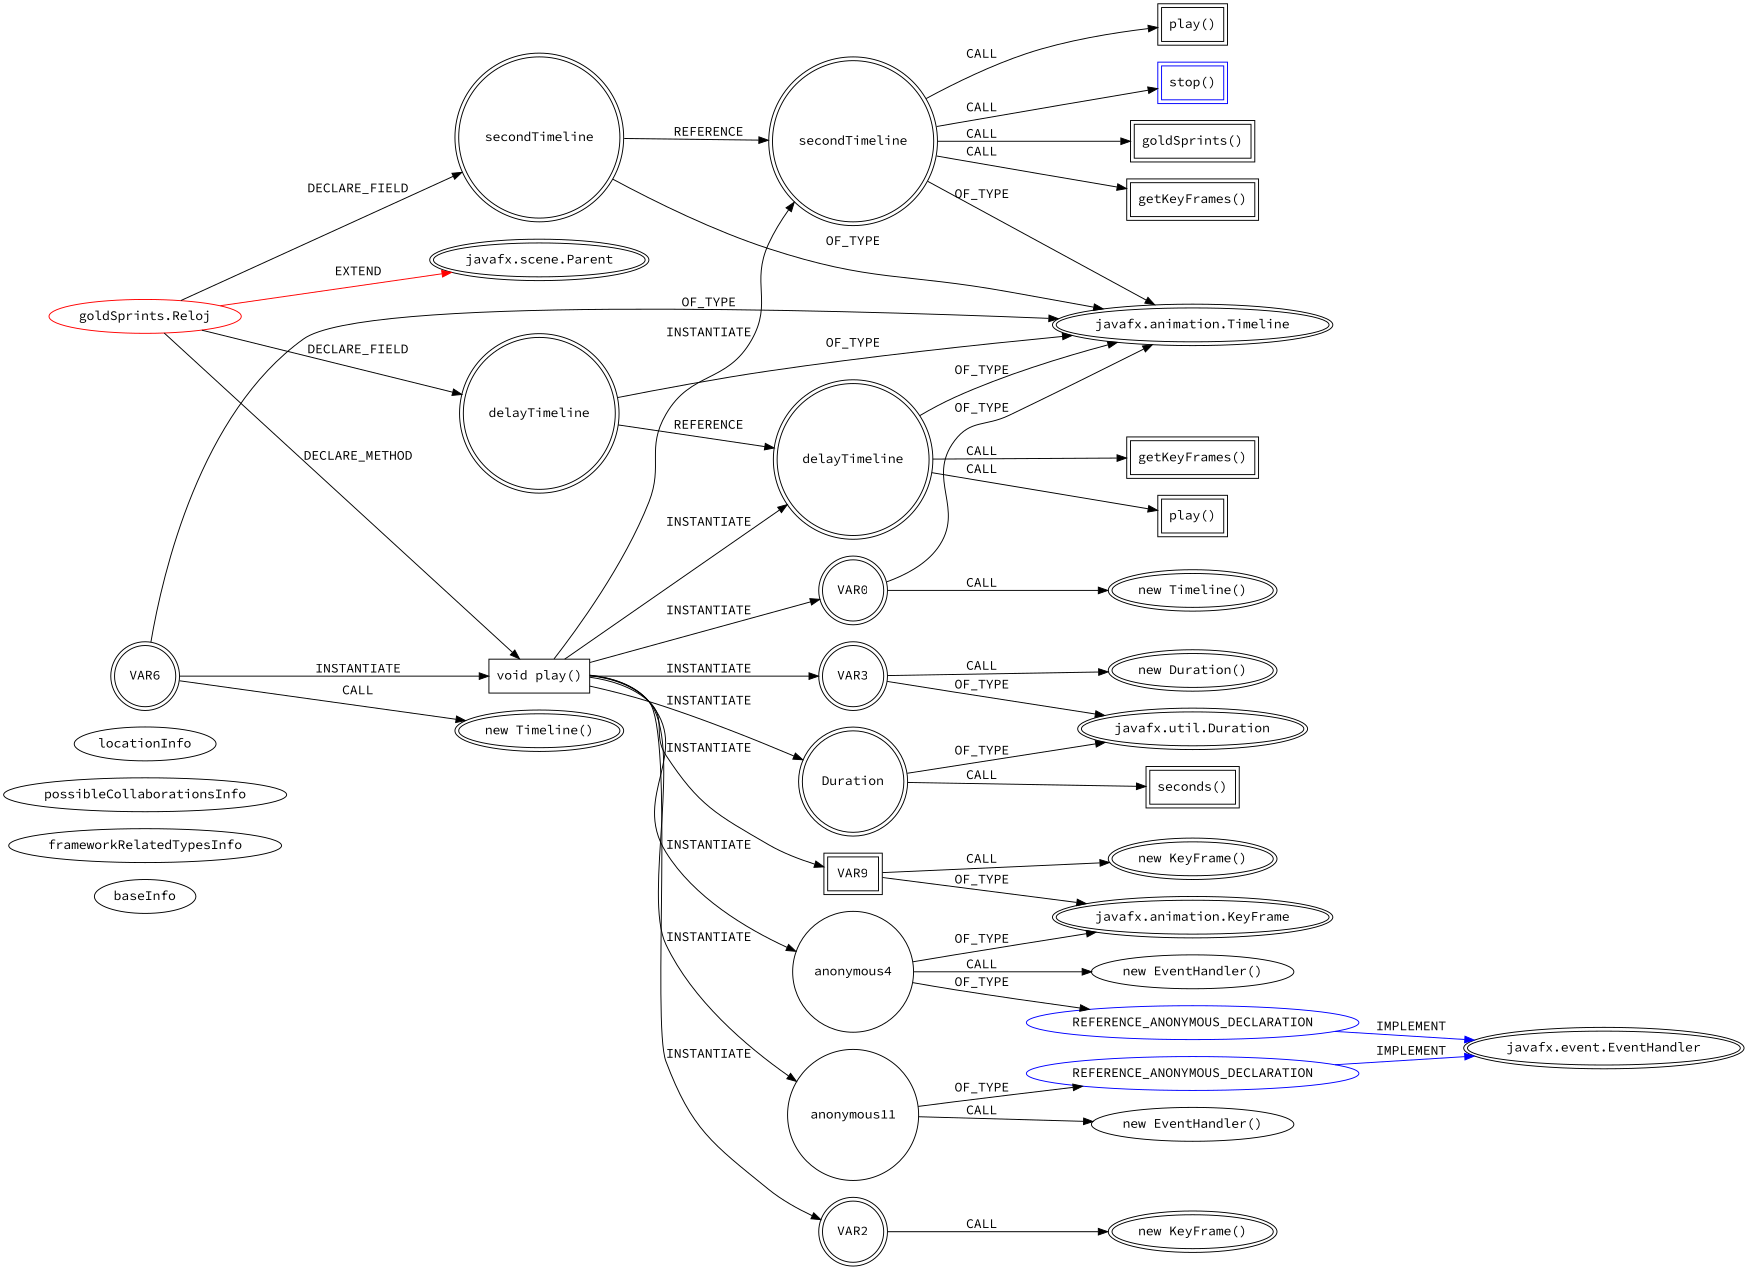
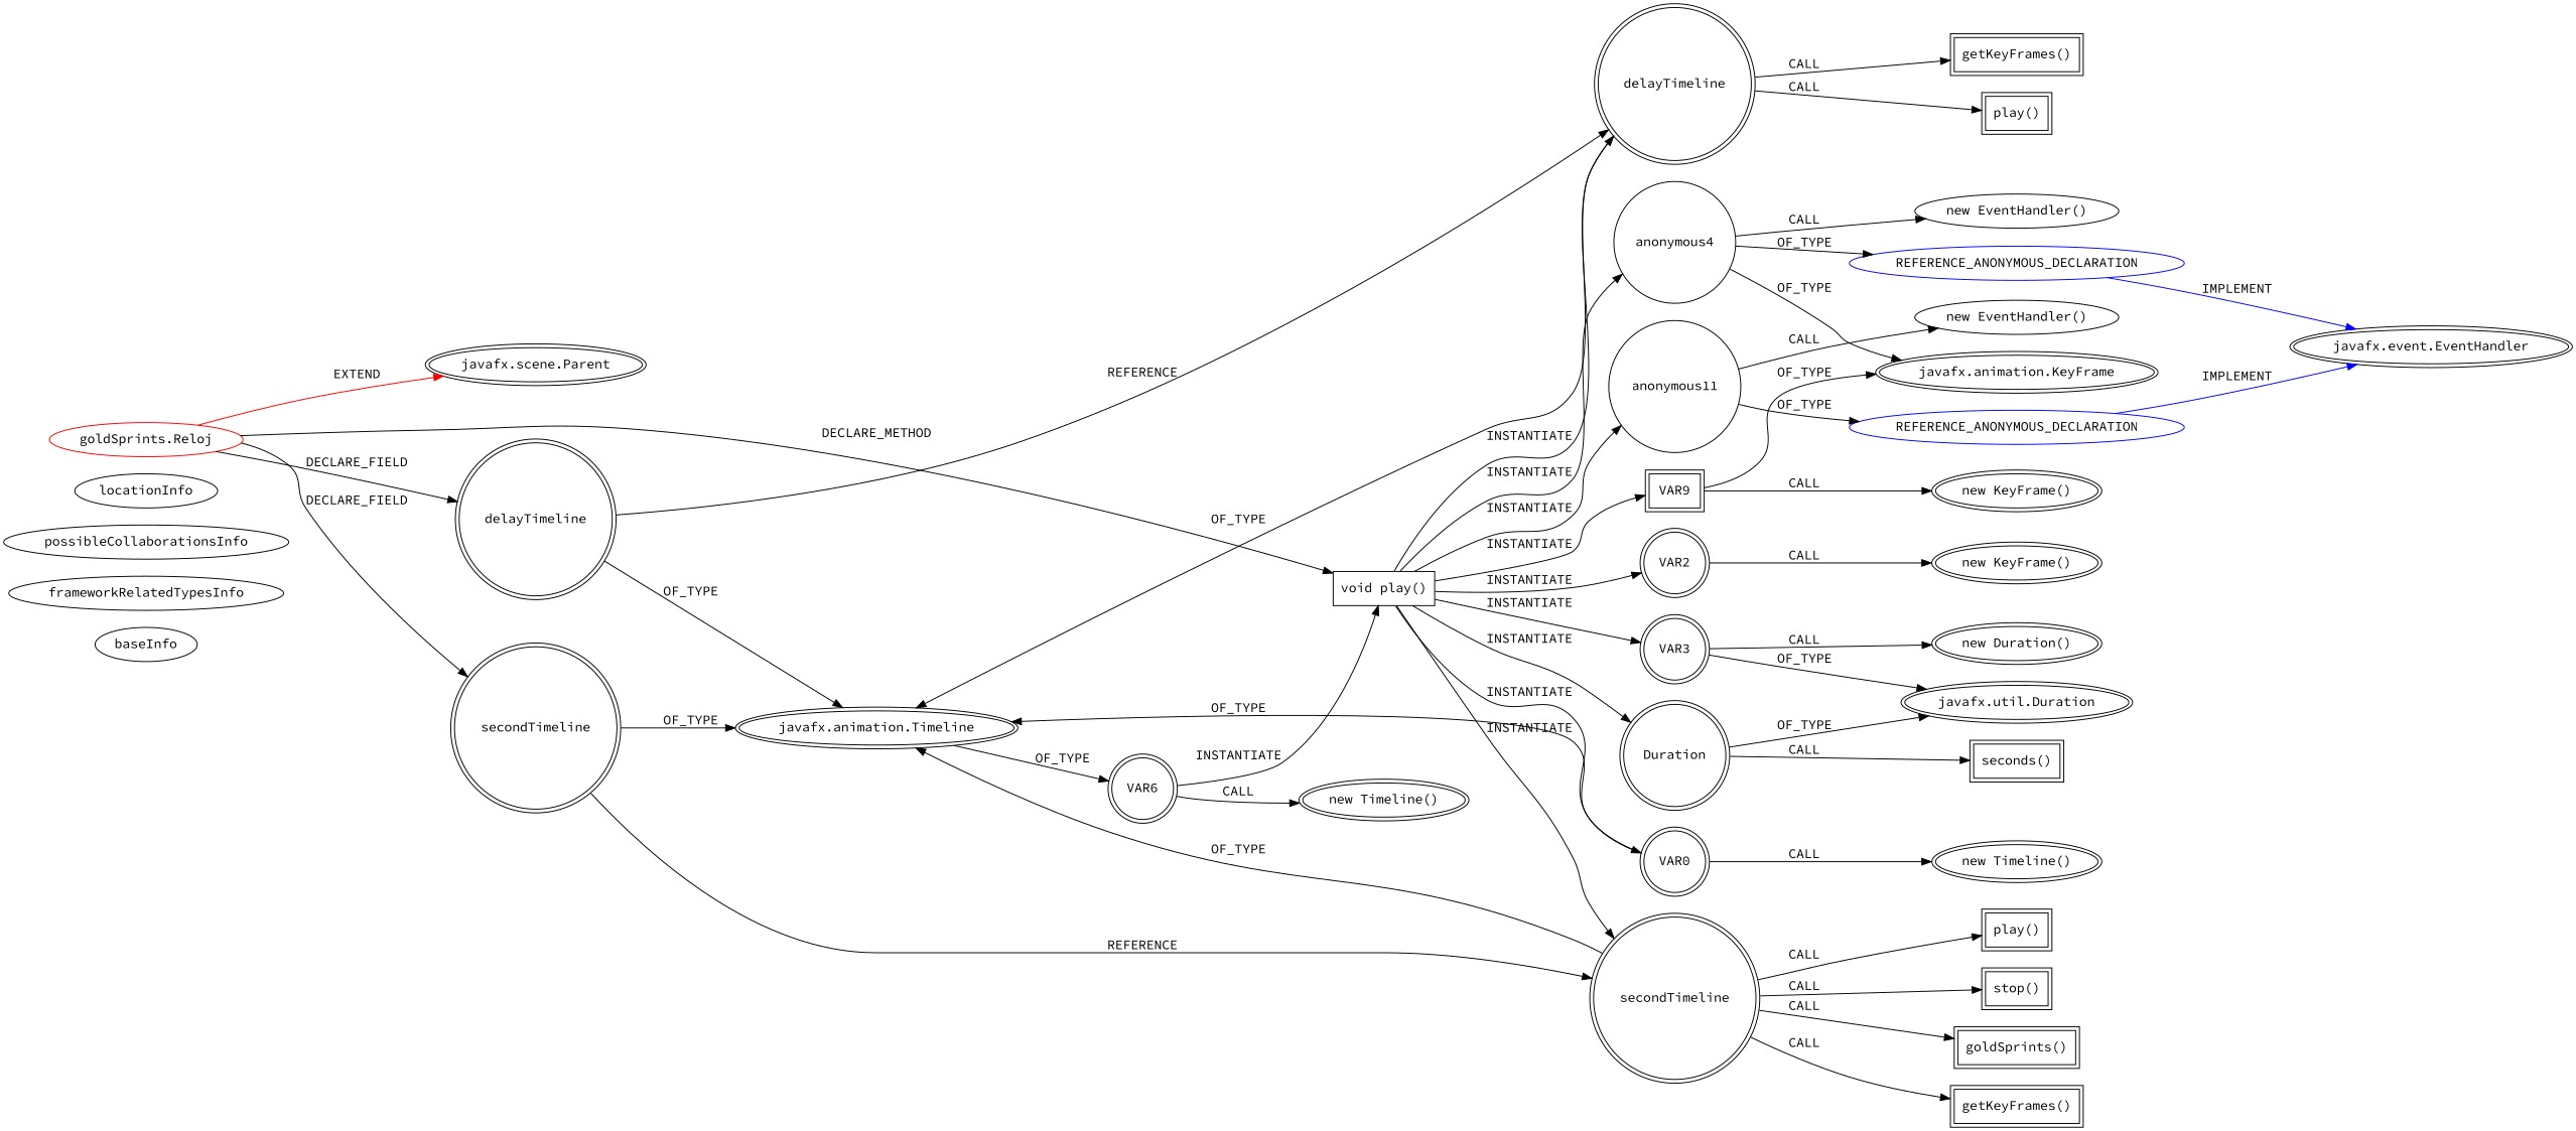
  digraph {
    fontname="Source Code Pro"
    rankdir=LR
    node [fontname="Source Code Pro" isFrameworkType=true vertexType=VARIABLE_EXPRESION peripheries=2]
    edge [fontname="Source Code Pro"]
    baseInfo [category=extension_graph graphId=1714 isAnonymous=false possibleRelation=true isFrameworkType="" vertexType="" peripheries=""]
    frameworkRelatedTypesInfo [0="javafx.scene.Parent" isFrameworkType="" vertexType="" peripheries=""]
    possibleCollaborationsInfo [0="1714~CLIENT_METHOD_DECLARATION-INSTANTIATION-~javafx.scene.Parent ~javafx.event.EventHandler ~false~true" isFrameworkType="" vertexType="" peripheries=""]
    locationInfo [contextSignature=Reloj filePath="/aferrandoa-valenciasprints/valenciasprints-master/src/goldSprints/Reloj.java" graphId=1714 projectName="aferrandoa-valenciasprints" isFrameworkType="" vertexType="" peripheries=""]
    n5 [color=red isFrameworkType=false label="goldSprints.Reloj" vertexType=ROOT_CLIENT_CLASS_DECLARATION peripheries=""]
    n6 [label="javafx.scene.Parent" vertexType=FRAMEWORK_CLASS_TYPE]
    n7 [label=delayTimeline shape=circle vertexType=FIELD_DECLARATION]
    n8 [label=secondTimeline shape=circle vertexType=FIELD_DECLARATION]
    n9 [isFrameworkType=false label="void play()" shape=box vertexType=CLIENT_METHOD_DECLARATION peripheries=""]
    n10 [label="javafx.animation.Timeline" vertexType=FRAMEWORK_CLASS_TYPE]
    n11 [label=delayTimeline shape=circle]
    n12 [label=secondTimeline shape=circle]
    n13 [label=VAR0 shape=circle]
    n14 [label=VAR2 shape=circle]
    n15 [label=VAR3 shape=circle]
    n16 [isFrameworkType=false label=anonymous4 shape=circle peripheries=""]
    n17 [label=VAR9 shape=box]
    n18 [label=Duration shape=circle]
    n19 [isFrameworkType=false label=anonymous11 shape=circle peripheries=""]
    n20 [label="getKeyFrames()" shape=box vertexType=INSIDE_CALL]
    n21 [label="play()" shape=box vertexType=INSIDE_CALL]
-   n22 [label="stop()" shape=box vertexType=INSIDE_CALL color=blue]
+   n22 [label="stop()" shape=box vertexType=INSIDE_CALL]
    n23 [label="goldSprints()" shape=box vertexType=INSIDE_CALL]
    n24 [label="getKeyFrames()" shape=box vertexType=INSIDE_CALL]
    n25 [label="play()" shape=box vertexType=INSIDE_CALL]
    n26 [label="new Timeline()" vertexType=CONSTRUCTOR_CALL]
    n27 [label="new KeyFrame()" vertexType=CONSTRUCTOR_CALL]
    n28 [label="javafx.util.Duration" vertexType=FRAMEWORK_CLASS_TYPE]
    n29 [label="new Duration()" vertexType=CONSTRUCTOR_CALL]
    n30 [label="javafx.animation.KeyFrame" vertexType=FRAMEWORK_CLASS_TYPE]
    n31 [color=blue isFrameworkType=false label=REFERENCE_ANONYMOUS_DECLARATION vertexType=REFERENCE_ANONYMOUS_DECLARATION peripheries=""]
    n32 [isFrameworkType=false label="new EventHandler()" vertexType=CONSTRUCTOR_CALL peripheries=""]
    n33 [label=VAR6 shape=circle]
    n34 [label="new Timeline()" vertexType=CONSTRUCTOR_CALL]
    n35 [label="new KeyFrame()" vertexType=CONSTRUCTOR_CALL]
    n36 [label="seconds()" shape=box vertexType=INSIDE_CALL]
    n37 [color=blue isFrameworkType=false label=REFERENCE_ANONYMOUS_DECLARATION vertexType=REFERENCE_ANONYMOUS_DECLARATION peripheries=""]
    n38 [isFrameworkType=false label="new EventHandler()" vertexType=CONSTRUCTOR_CALL peripheries=""]
    n39 [label="javafx.event.EventHandler" vertexType=FRAMEWORK_INTERFACE_TYPE]
    n5 -> n6 [color=red label=EXTEND]
    n5 -> n7 [label=DECLARE_FIELD]
    n5 -> n8 [label=DECLARE_FIELD]
    n5 -> n9 [label=DECLARE_METHOD]
    n7 -> n10 [label=OF_TYPE]
    n7 -> n11 [label=REFERENCE]
    n8 -> n10 [label=OF_TYPE]
    n8 -> n12 [label=REFERENCE]
    n9 -> n11 [label=INSTANTIATE]
    n9 -> n12 [label=INSTANTIATE]
    n9 -> n13 [label=INSTANTIATE]
    n9 -> n14 [label=INSTANTIATE]
    n9 -> n15 [label=INSTANTIATE]
    n9 -> n16 [label=INSTANTIATE]
    n9 -> n17 [label=INSTANTIATE]
    n9 -> n18 [label=INSTANTIATE]
    n9 -> n19 [label=INSTANTIATE]
    n11 -> n10 [label=OF_TYPE]
    n11 -> n20 [label=CALL]
    n11 -> n21 [label=CALL]
    n12 -> n10 [label=OF_TYPE]
    n12 -> n22 [label=CALL]
    n12 -> n23 [label=CALL]
    n12 -> n24 [label=CALL]
    n12 -> n25 [label=CALL]
    n13 -> n10 [label=OF_TYPE]
    n13 -> n26 [label=CALL]
    n14 -> n27 [label=CALL]
    n15 -> n28 [label=OF_TYPE]
    n15 -> n29 [label=CALL]
    n16 -> n30 [label=OF_TYPE]
    n16 -> n31 [label=OF_TYPE]
    n16 -> n32 [label=CALL]
    n17 -> n30 [label=OF_TYPE]
    n17 -> n35 [label=CALL]
    n18 -> n28 [label=OF_TYPE]
    n18 -> n36 [label=CALL]
    n19 -> n37 [label=OF_TYPE]
    n19 -> n38 [label=CALL]
    n31 -> n39 [color=blue label=IMPLEMENT]
    n33 -> n9 [label=INSTANTIATE]
-   n33 -> n10 [label=OF_TYPE]
+   n10 -> n33 [label=OF_TYPE]
    n33 -> n34 [label=CALL]
    n37 -> n39 [color=blue label=IMPLEMENT]
  }
